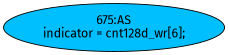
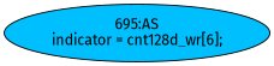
  strict digraph {
    fontname="Fira Sans"
-   n1 [ast="<pyverilog.vparser.ast.Assign object at 0x7f0b055a4050>" def_var="['indicator']" fillcolor=deepskyblue label="675:AS\nindicator = cnt128d_wr[6];" statements="[]" style=filled typ=Assign use_var="['cnt128d_wr']" fontname="Fira Sans"]
+   n1 [ast="<pyverilog.vparser.ast.Assign object at 0x7f0b055a4050>" def_var="['indicator']" fillcolor=deepskyblue label="695:AS\nindicator = cnt128d_wr[6];" statements="[]" style=filled typ=Assign use_var="['cnt128d_wr']" fontname="Fira Sans"]
  }
